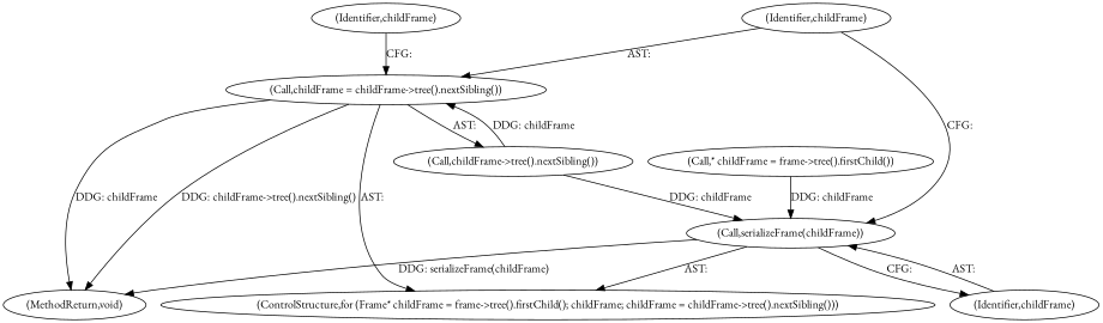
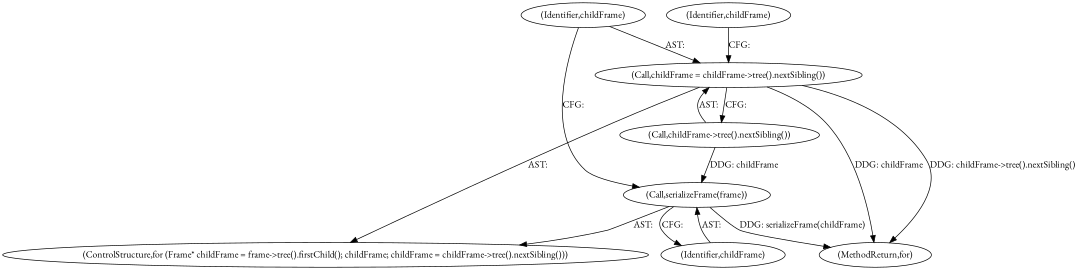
  digraph {
    fontname="EB Garamond"
    node [fontname="EB Garamond"]
    edge [fontname="EB Garamond"]
    n1 [label="(Call,childFrame = childFrame->tree().nextSibling())"]
-   n2 [label="(MethodReturn,void)"]
+   n2 [label="(MethodReturn,for)"]
    n3 [label="(ControlStructure,for (Frame* childFrame = frame->tree().firstChild(); childFrame; childFrame = childFrame->tree().nextSibling()))"]
    n4 [label="(Call,childFrame->tree().nextSibling())"]
-   n5 [label="(Call,serializeFrame(childFrame))"]
+   n5 [label="(Call,serializeFrame(frame))"]
    n6 [label="(Identifier,childFrame)"]
    n7 [label="(Identifier,childFrame)"]
-   n8 [label="(Call,* childFrame = frame->tree().firstChild())"]
    n9 [label="(Identifier,childFrame)"]
    n1 -> n2 [label="DDG: childFrame"]
    n1 -> n2 [label="DDG: childFrame->tree().nextSibling()"]
    n1 -> n3 [label="AST: "]
-   n1 -> n4 [label="AST: "]
-   n4 -> n1 [label="DDG: childFrame"]
+   n1 -> n4 [label="CFG: "]
+   n4 -> n1 [label="AST: "]
    n4 -> n5 [label="DDG: childFrame"]
    n5 -> n2 [label="DDG: serializeFrame(childFrame)"]
    n5 -> n3 [label="AST: "]
    n5 -> n6 [label="CFG: "]
    n6 -> n5 [label="AST: "]
    n7 -> n1 [label="AST: "]
    n7 -> n5 [label="CFG: "]
-   n8 -> n5 [label="DDG: childFrame"]
    n9 -> n1 [label="CFG: "]
  }
